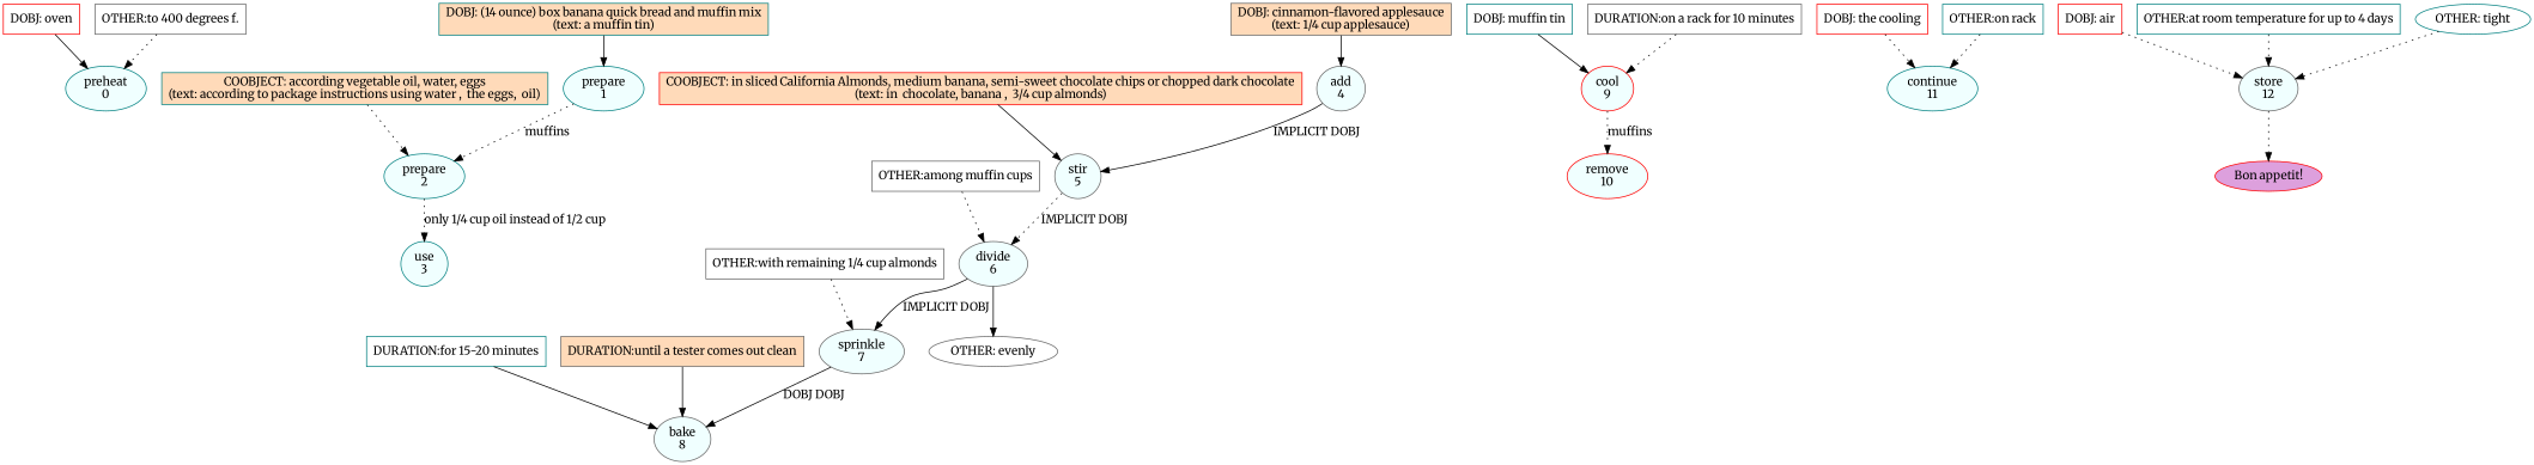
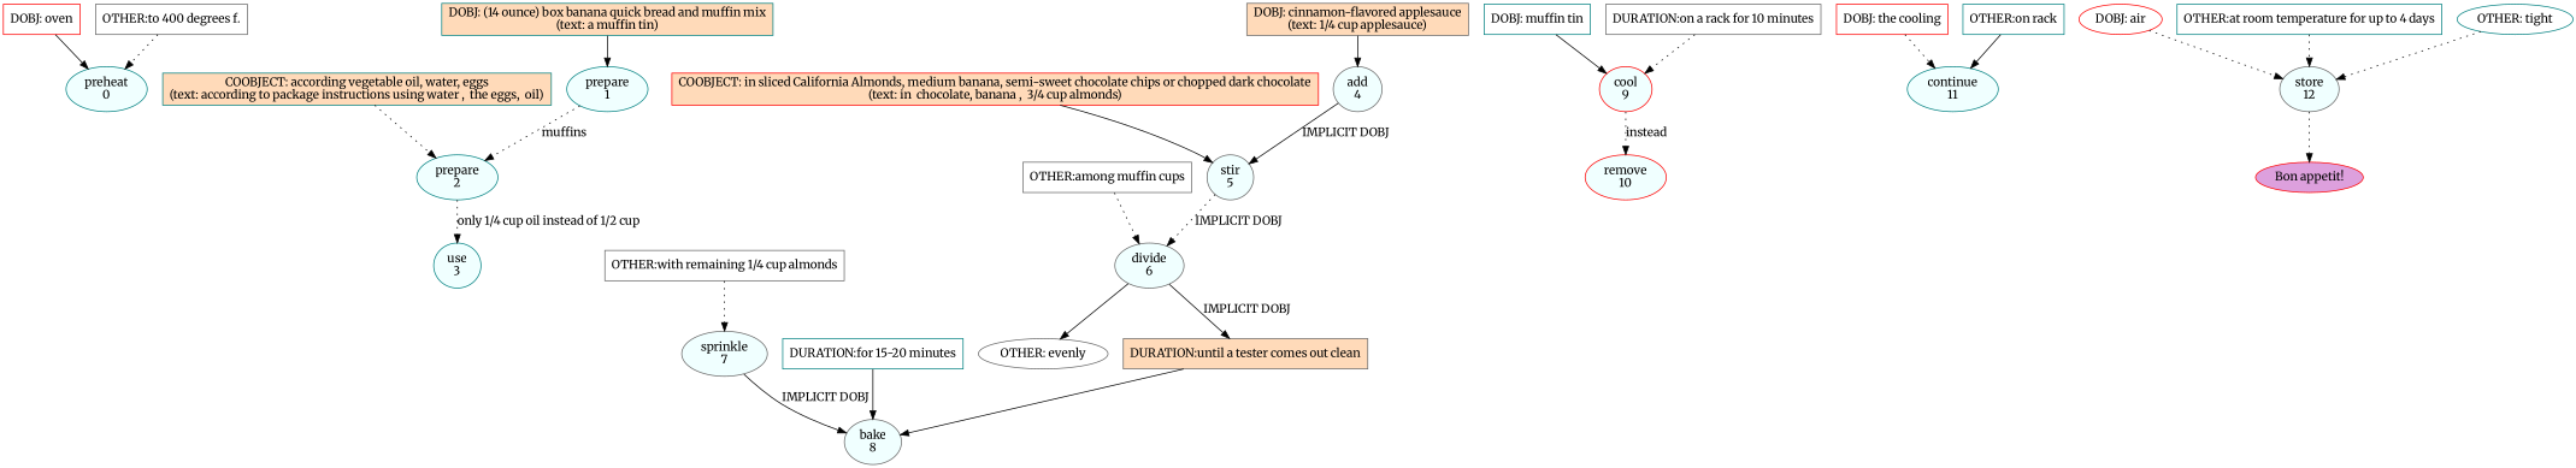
  digraph {
    fontname=Merriweather
    node [color=gray40 fillcolor=azure fontname=Merriweather shape=box style=filled]
    edge [fontname=Merriweather style=dotted]
    n1 [color=teal label="preheat\n0" shape=oval]
    n2 [color=teal label="prepare\n1" shape=oval]
    n3 [color=teal label="prepare\n2" shape=oval]
    n4 [color=teal label="use\n3" shape=oval]
    n5 [label="add\n4" shape=oval]
    n6 [label="stir\n5" shape=oval]
    n7 [label="divide\n6" shape=oval]
    n8 [label="sprinkle\n7" shape=oval]
    n9 [fillcolor=white label="OTHER: evenly" shape=ellipse]
    n10 [label="bake\n8" shape=oval]
    n11 [color=red label="cool\n9" shape=oval]
    n12 [color=red label="remove\n10" shape=oval]
    n13 [color=teal label="continue\n11" shape=oval]
    n14 [label="store\n12" shape=oval]
    n15 [color=red fillcolor=plum label="Bon appetit!" shape=oval]
    n16 [color=teal fillcolor=white label="DOBJ: muffin tin"]
    n17 [fillcolor=white label="DURATION:on a rack for 10 minutes"]
    n18 [color=red fillcolor=white label="DOBJ: the cooling"]
    n19 [color=teal fillcolor=white label="OTHER:on rack"]
    n20 [color=red fillcolor=white label="DOBJ: oven"]
    n21 [fillcolor=white label="OTHER:to 400 degrees f."]
-   n22 [color=red fillcolor=white label="DOBJ: air"]
+   n22 [color=red fillcolor=white label="DOBJ: air" shape=ellipse]
    n23 [color=teal fillcolor=white label="OTHER:at room temperature for up to 4 days"]
    n24 [color=teal fillcolor=white label="OTHER: tight" shape=ellipse]
    n25 [fillcolor=peachpuff label="DOBJ: cinnamon-flavored applesauce\n(text: 1/4 cup applesauce)"]
    n26 [color=teal fillcolor=peachpuff label="DOBJ: (14 ounce) box banana quick bread and muffin mix\n(text: a muffin tin)"]
    n27 [color=teal fillcolor=peachpuff label="COOBJECT: according vegetable oil, water, eggs\n(text: according to package instructions using water ,  the eggs,  oil)"]
    n28 [color=red fillcolor=peachpuff label="COOBJECT: in sliced California Almonds, medium banana, semi-sweet chocolate chips or chopped dark chocolate\n(text: in  chocolate, banana ,  3/4 cup almonds)"]
    n29 [fillcolor=white label="OTHER:among muffin cups"]
    n30 [fillcolor=white label="OTHER:with remaining 1/4 cup almonds"]
    n31 [color=teal fillcolor=white label="DURATION:for 15-20 minutes"]
    n32 [fillcolor=peachpuff label="DURATION:until a tester comes out clean"]
    n2 -> n3 [label=muffins]
    n3 -> n4 [label="only 1/4 cup oil instead of 1/2 cup"]
    n5 -> n6 [label="IMPLICIT DOBJ" style=solid]
    n6 -> n7 [label="IMPLICIT DOBJ"]
-   n7 -> n8 [label="IMPLICIT DOBJ" style=solid]
+   n7 -> n32 [label="IMPLICIT DOBJ" style=solid]
    n7 -> n9 [style=solid]
-   n8 -> n10 [label="DOBJ DOBJ" style=solid]
-   n11 -> n12 [label=muffins]
+   n8 -> n10 [label="IMPLICIT DOBJ" style=solid]
+   n11 -> n12 [label=instead]
    n14 -> n15
    n16 -> n11 [style=solid]
    n17 -> n11
    n18 -> n13
-   n19 -> n13
+   n19 -> n13 [style=solid]
    n20 -> n1 [style=solid]
    n21 -> n1
    n22 -> n14
    n23 -> n14
    n24 -> n14
    n25 -> n5 [style=solid]
    n26 -> n2 [style=solid]
    n27 -> n3
    n28 -> n6 [style=solid]
    n29 -> n7
    n30 -> n8
    n31 -> n10 [style=solid]
    n32 -> n10 [style=solid]
  }
